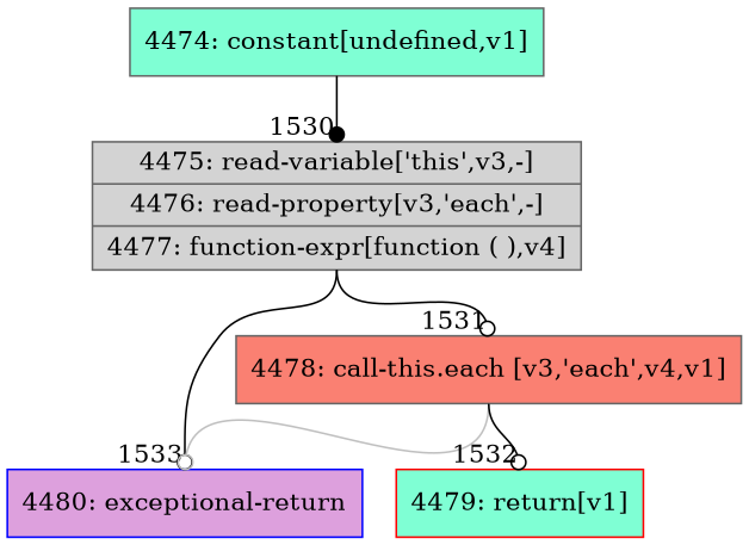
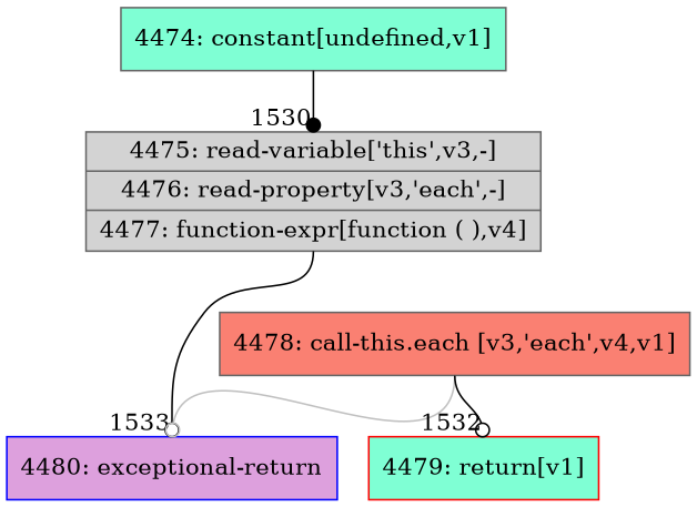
  digraph {
    rankdir=TD
    node [color=gray40 fillcolor=aquamarine shape=record style=filled]
    edge [arrowhead=odot headport=n tailport=s]
    n1 [label="{4474: constant[undefined,v1]}"]
    n2 [fillcolor=lightgrey label="{4475: read-variable['this',v3,-]|4476: read-property[v3,'each',-]|4477: function-expr[function ( ),v4]}"]
    n3 [fillcolor=salmon label="{4478: call-this.each [v3,'each',v4,v1]}"]
    n4 [color=blue fillcolor=plum label="{4480: exceptional-return}"]
    n5 [color=red label="{4479: return[v1]}"]
    n1 -> n2 [arrowhead=dot headlabel="      1530"]
-   n2 -> n3 [headlabel="      1531"]
    n2 -> n4 [color=black headlabel="      1533"]
    n3 -> n4 [color=gray]
    n3 -> n5 [headlabel="      1532"]
  }
